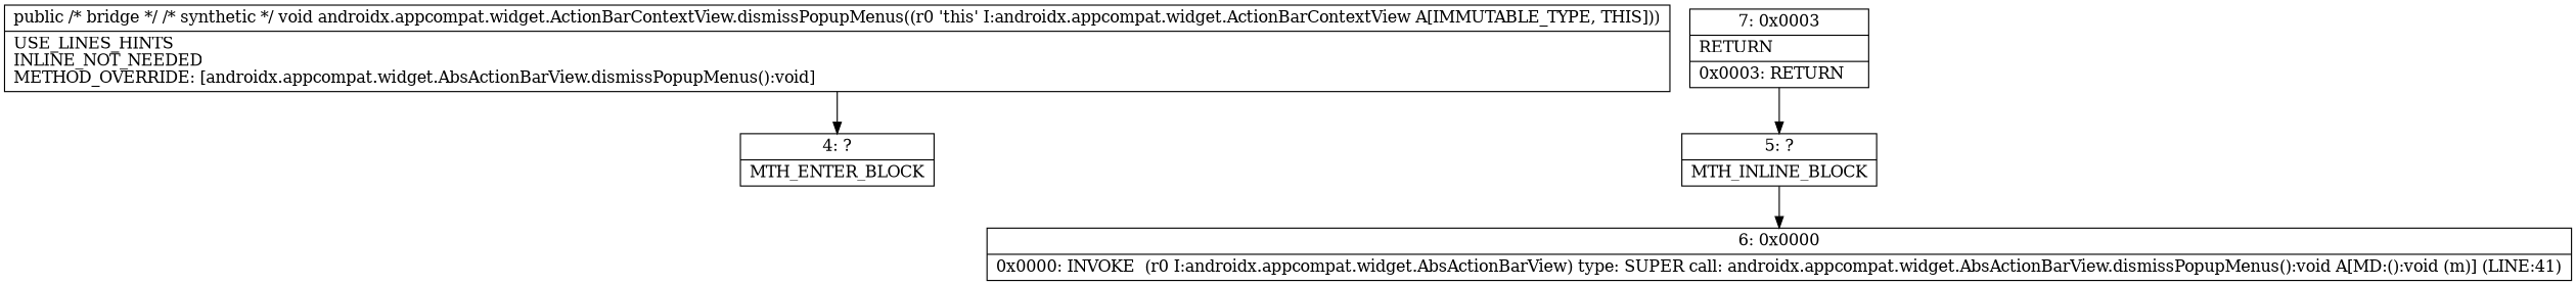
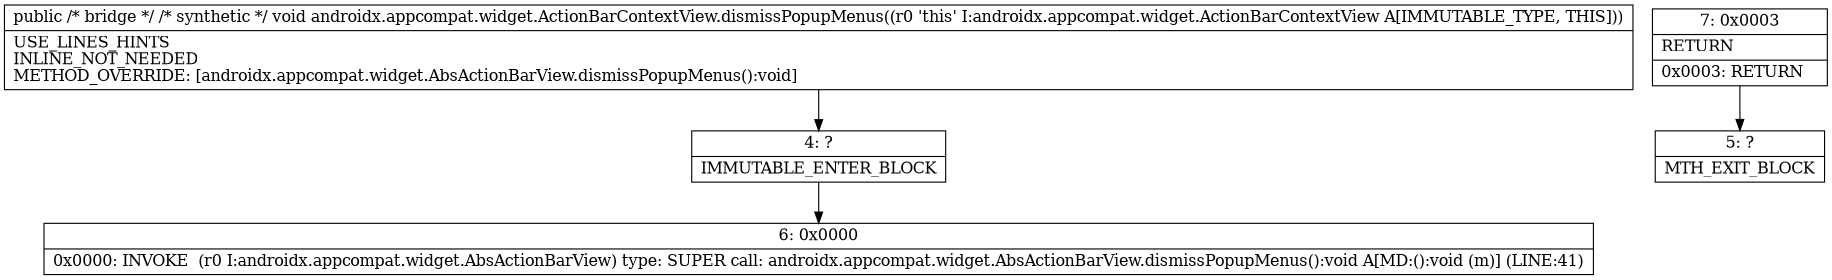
  digraph {
    node [shape=record]
-   n1 [label="{4\:\ ?|MTH_ENTER_BLOCK\l}"]
+   n1 [label="{4\:\ ?|IMMUTABLE_ENTER_BLOCK\l}"]
    n2 [label="{6\:\ 0x0000|0x0000: INVOKE  (r0 I:androidx.appcompat.widget.AbsActionBarView) type: SUPER call: androidx.appcompat.widget.AbsActionBarView.dismissPopupMenus():void A[MD:():void (m)] (LINE:41)\l}"]
    n3 [label="{7\:\ 0x0003|RETURN\l|0x0003: RETURN   \l}"]
-   n4 [label="{5\:\ ?|MTH_INLINE_BLOCK\l}"]
+   n4 [label="{5\:\ ?|MTH_EXIT_BLOCK\l}"]
    n5 [label="{public \/* bridge *\/ \/* synthetic *\/ void androidx.appcompat.widget.ActionBarContextView.dismissPopupMenus((r0 'this' I:androidx.appcompat.widget.ActionBarContextView A[IMMUTABLE_TYPE, THIS]))  | USE_LINES_HINTS\lINLINE_NOT_NEEDED\lMETHOD_OVERRIDE: [androidx.appcompat.widget.AbsActionBarView.dismissPopupMenus():void]\l}"]
-   n4 -> n2
+   n1 -> n2
    n3 -> n4
    n5 -> n1
  }
